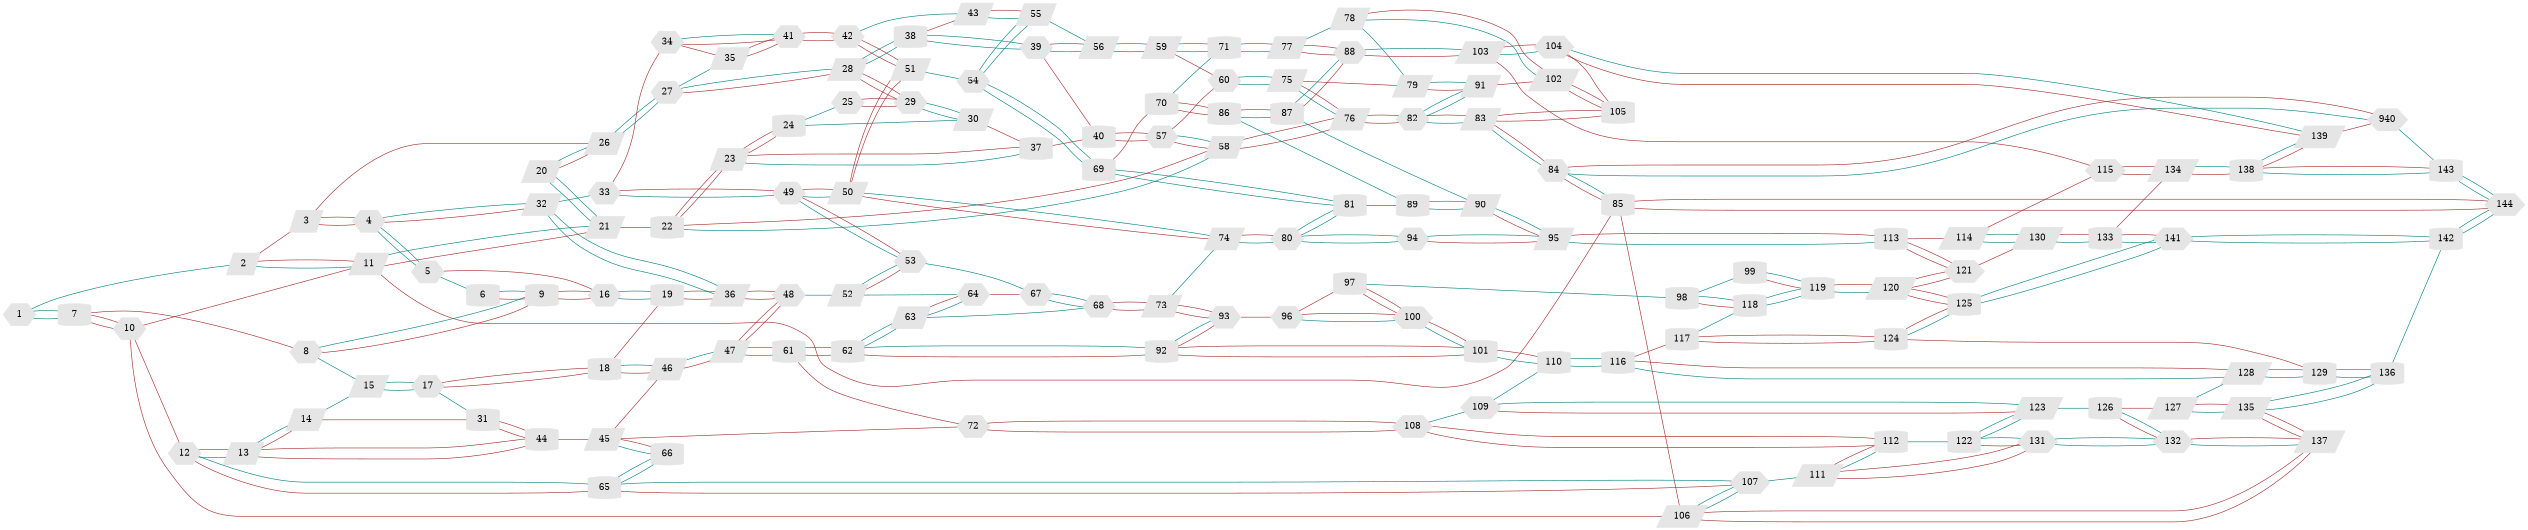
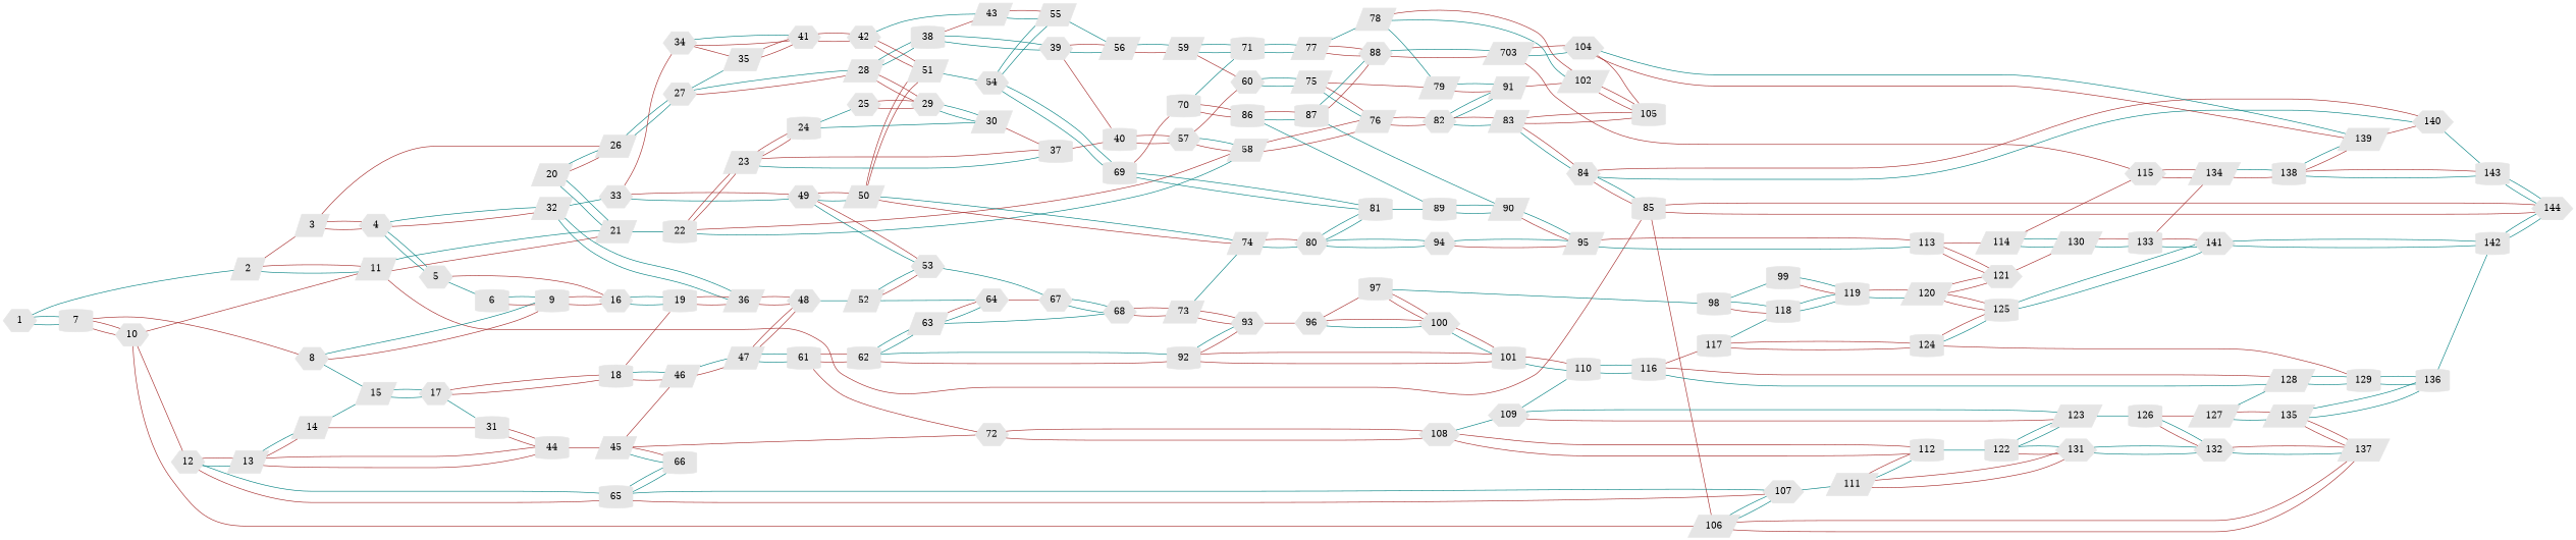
  graph {
    rankdir=LR
    node [color=gray90 shape=parallelogram style=filled]
    edge [color=brown]
    1 [shape=hexagon]
    2
    7 [shape=cylinder]
    3
    11
    8 [shape=hexagon]
    10 [shape=hexagon]
    4 [shape=hexagon]
    26
    21
    85 [shape=cylinder]
    5 [shape=hexagon]
    32
    27 [shape=hexagon]
    6 [shape=cylinder]
    16 [shape=hexagon]
    36
    33 [shape=hexagon]
    9 [shape=cylinder]
    19 [shape=cylinder]
    15
    12 [shape=hexagon]
    106
    17 [shape=hexagon]
    13
    65 [shape=cylinder]
    107 [shape=hexagon]
    137
    22 [shape=cylinder]
    144 [shape=hexagon]
    14
    44 [shape=cylinder]
    66 [shape=cylinder]
    31 [shape=cylinder]
    45
    18 [shape=cylinder]
    46
    47
    48 [shape=hexagon]
    20
    23
    58
    24 [shape=cylinder]
    37 [shape=cylinder]
    76
    25 [shape=hexagon]
    30
    40 [shape=cylinder]
    29 [shape=hexagon]
    28
    35
    38 [shape=cylinder]
    41 [shape=hexagon]
    39 [shape=hexagon]
    43
    34 [shape=hexagon]
    49 [shape=hexagon]
    50
    53 [shape=hexagon]
    42 [shape=hexagon]
    52
    57 [shape=hexagon]
    56
    55
    59
    60 [shape=hexagon]
    51
    54 [shape=hexagon]
    72 [shape=hexagon]
    61 [shape=cylinder]
    62 [shape=cylinder]
    64 [shape=hexagon]
    74
    67 [shape=hexagon]
    80 [shape=hexagon]
    69 [shape=cylinder]
    68 [shape=hexagon]
    70 [shape=cylinder]
    81 [shape=cylinder]
    71 [shape=cylinder]
    75
    82 [shape=hexagon]
    77
    79
    63
    92 [shape=cylinder]
    108 [shape=hexagon]
    93 [shape=hexagon]
    101 [shape=cylinder]
    73
    111
    86 [shape=cylinder]
    89 [shape=cylinder]
    87 [shape=cylinder]
    78
    88 [shape=hexagon]
    109 [shape=hexagon]
    112 [shape=cylinder]
    96 [shape=hexagon]
    94 [shape=hexagon]
    91
    83
    102
-   103
+   103 [label=703]
    105 [shape=cylinder]
    95
    90
    84 [shape=hexagon]
-   140 [shape=hexagon label=940]
+   140 [shape=hexagon]
    143 [shape=cylinder]
    104 [shape=hexagon]
    115 [shape=hexagon]
    113 [shape=cylinder]
    110 [shape=cylinder]
    97 [shape=cylinder]
    100 [shape=hexagon]
    99 [shape=cylinder]
    119 [shape=cylinder]
    114
    121 [shape=hexagon]
    98 [shape=cylinder]
    118 [shape=cylinder]
    120
    116 [shape=cylinder]
    139
    134
    131 [shape=hexagon]
    123
    122 [shape=cylinder]
    126 [shape=cylinder]
    117 [shape=cylinder]
    128
    132 [shape=hexagon]
    130
    133 [shape=cylinder]
    138 [shape=cylinder]
    124 [shape=cylinder]
    129 [shape=cylinder]
    125 [shape=cylinder]
    141 [shape=hexagon]
    127
    136 [shape=cylinder]
    142 [shape=cylinder]
    135
    1 -- 2 [color=teal]
    1 -- 7 [color=teal]
    1 -- 7 [color=teal]
    2 -- 3
    2 -- 11 [color=teal]
    2 -- 11
    7 -- 8
    7 -- 10
    7 -- 10
    3 -- 4
    3 -- 4
    3 -- 26
    11 -- 21
    11 -- 21 [color=teal]
    11 -- 85
    8 -- 9
    8 -- 9 [color=teal]
    8 -- 15 [color=teal]
    10 -- 11
    10 -- 12
    10 -- 106
    4 -- 5 [color=teal]
    4 -- 5 [color=teal]
    4 -- 32
    4 -- 32 [color=teal]
    26 -- 27 [color=teal]
    26 -- 27 [color=teal]
    21 -- 22 [color=teal]
    85 -- 106
    85 -- 144
    85 -- 144
    5 -- 6 [color=teal]
    5 -- 16
    32 -- 36 [color=teal]
    32 -- 36 [color=teal]
    32 -- 33 [color=teal]
    27 -- 28
    27 -- 28 [color=teal]
    27 -- 35 [color=teal]
    6 -- 9
    6 -- 9 [color=teal]
    16 -- 19 [color=teal]
    16 -- 19 [color=teal]
    36 -- 48
    36 -- 48
    33 -- 34
    33 -- 49 [color=teal]
    33 -- 49
    9 -- 16
    9 -- 16
    19 -- 36
    19 -- 36
    15 -- 17 [color=teal]
    15 -- 17 [color=teal]
    12 -- 13 [color=teal]
    12 -- 13
    12 -- 65
    12 -- 65 [color=teal]
    106 -- 107 [color=teal]
    106 -- 107 [color=teal]
    106 -- 137
    106 -- 137
    17 -- 31 [color=teal]
    17 -- 18
    17 -- 18
    13 -- 14
    13 -- 14 [color=teal]
    13 -- 44
    13 -- 44
    65 -- 107
    65 -- 107 [color=teal]
    65 -- 66 [color=teal]
    65 -- 66 [color=teal]
    107 -- 111 [color=teal]
    22 -- 23
    22 -- 23
    22 -- 58 [color=teal]
    22 -- 58
    14 -- 15 [color=teal]
    14 -- 31
    44 -- 45
    31 -- 44
    31 -- 44
    45 -- 66 [color=teal]
    45 -- 66
    45 -- 46
    45 -- 72
    18 -- 19
    18 -- 46
    18 -- 46 [color=teal]
    46 -- 47
    46 -- 47 [color=teal]
    47 -- 48
    47 -- 48
    47 -- 61 [color=teal]
    47 -- 61 [color=teal]
    48 -- 52 [color=teal]
    20 -- 26
    20 -- 26 [color=teal]
    20 -- 21 [color=teal]
    20 -- 21 [color=teal]
    23 -- 24
    23 -- 24
    23 -- 37 [color=teal]
    23 -- 37
    58 -- 76
    58 -- 76
    24 -- 25 [color=teal]
    24 -- 30 [color=teal]
    37 -- 40
    76 -- 82
    76 -- 82
    25 -- 29
    25 -- 29
    30 -- 37
    40 -- 57
    40 -- 57
    29 -- 30 [color=teal]
    29 -- 30 [color=teal]
    28 -- 29
    28 -- 29
    28 -- 38 [color=teal]
    28 -- 38 [color=teal]
    35 -- 41
    35 -- 41
    38 -- 39 [color=teal]
    38 -- 39 [color=teal]
    38 -- 43
    41 -- 42
    41 -- 42
    39 -- 40
    39 -- 56 [color=teal]
    39 -- 56
    43 -- 55 [color=teal]
    43 -- 55
    34 -- 35
    34 -- 41
    34 -- 41 [color=teal]
    49 -- 50 [color=teal]
    49 -- 50
    49 -- 53 [color=teal]
    49 -- 53
    50 -- 51
    50 -- 51
    50 -- 74
    50 -- 74 [color=teal]
    53 -- 67 [color=teal]
    42 -- 43 [color=teal]
    42 -- 51
    42 -- 51
    52 -- 53
    52 -- 53 [color=teal]
    52 -- 64 [color=teal]
    57 -- 58
    57 -- 58 [color=teal]
    57 -- 60
    56 -- 59
    56 -- 59 [color=teal]
    55 -- 56 [color=teal]
    59 -- 60
    59 -- 71 [color=teal]
    59 -- 71 [color=teal]
    60 -- 75 [color=teal]
    60 -- 75 [color=teal]
    51 -- 54 [color=teal]
    54 -- 55 [color=teal]
    54 -- 55 [color=teal]
    54 -- 69 [color=teal]
    54 -- 69 [color=teal]
    72 -- 108
    72 -- 108
    61 -- 72
    61 -- 62
    61 -- 62
    62 -- 63 [color=teal]
    62 -- 63 [color=teal]
    62 -- 92
    62 -- 92 [color=teal]
    64 -- 67
    74 -- 80 [color=teal]
    74 -- 80
    67 -- 68 [color=teal]
    67 -- 68 [color=teal]
    80 -- 81 [color=teal]
    80 -- 81 [color=teal]
    80 -- 94 [color=teal]
    80 -- 94 [color=teal]
    69 -- 70
    69 -- 81 [color=teal]
    69 -- 81 [color=teal]
    68 -- 73
    68 -- 73
    70 -- 71 [color=teal]
    70 -- 86
    70 -- 86
    81 -- 89 [color=teal]
    71 -- 77 [color=teal]
    71 -- 77 [color=teal]
    75 -- 76 [color=teal]
    75 -- 76
    75 -- 79
    82 -- 91 [color=teal]
    82 -- 91 [color=teal]
    82 -- 83 [color=teal]
    82 -- 83
    77 -- 78 [color=teal]
    77 -- 88
    77 -- 88
    79 -- 91
    79 -- 91 [color=teal]
    63 -- 64 [color=teal]
    63 -- 64
    63 -- 68 [color=teal]
    92 -- 93
    92 -- 93 [color=teal]
    92 -- 101
    92 -- 101
    108 -- 109 [color=teal]
    108 -- 112
    108 -- 112
    93 -- 96
    101 -- 110 [color=teal]
    101 -- 110
    73 -- 74 [color=teal]
    73 -- 93
    73 -- 93
    111 -- 112 [color=teal]
    111 -- 112
    111 -- 131
    111 -- 131
    86 -- 89 [color=teal]
    86 -- 87 [color=teal]
    86 -- 87
    89 -- 90 [color=teal]
    89 -- 90 [color=teal]
    87 -- 88
    87 -- 88 [color=teal]
    87 -- 90 [color=teal]
    78 -- 79 [color=teal]
    78 -- 102 [color=teal]
    78 -- 102
    88 -- 103
    88 -- 103 [color=teal]
    109 -- 110 [color=teal]
    109 -- 123
    109 -- 123 [color=teal]
    112 -- 122 [color=teal]
    96 -- 97
    96 -- 100 [color=teal]
    96 -- 100
    94 -- 95
    94 -- 95 [color=teal]
    91 -- 102
    83 -- 105
    83 -- 105
    83 -- 84 [color=teal]
    83 -- 84
    102 -- 105
    102 -- 105
    103 -- 104 [color=teal]
    103 -- 104
    103 -- 115
    95 -- 113 [color=teal]
    95 -- 113
    90 -- 95
    90 -- 95 [color=teal]
    84 -- 85
    84 -- 85 [color=teal]
    84 -- 140 [color=teal]
    84 -- 140
    140 -- 143 [color=teal]
    143 -- 144 [color=teal]
    143 -- 144 [color=teal]
    104 -- 105
    104 -- 139
    104 -- 139 [color=teal]
    115 -- 134
    115 -- 134
    113 -- 114
    113 -- 121
    113 -- 121
    110 -- 116 [color=teal]
    110 -- 116 [color=teal]
    97 -- 100
    97 -- 100
    97 -- 98 [color=teal]
    100 -- 101 [color=teal]
    100 -- 101
    99 -- 119
    99 -- 119 [color=teal]
    119 -- 120 [color=teal]
    119 -- 120
    114 -- 115
    114 -- 130 [color=teal]
    114 -- 130 [color=teal]
    121 -- 130
    98 -- 99 [color=teal]
    98 -- 118
    98 -- 118 [color=teal]
    118 -- 119 [color=teal]
    118 -- 119 [color=teal]
    120 -- 121
    120 -- 121
    120 -- 125
    120 -- 125
    116 -- 117
    116 -- 128 [color=teal]
    116 -- 128
    139 -- 140
    134 -- 138
    134 -- 138 [color=teal]
    131 -- 132 [color=teal]
    131 -- 132 [color=teal]
    123 -- 126 [color=teal]
    122 -- 131
    122 -- 131 [color=teal]
    122 -- 123 [color=teal]
    122 -- 123 [color=teal]
    126 -- 132
    126 -- 132 [color=teal]
    126 -- 127
    117 -- 118 [color=teal]
    117 -- 124
    117 -- 124
    128 -- 129 [color=teal]
    128 -- 129 [color=teal]
    132 -- 137 [color=teal]
    132 -- 137
    130 -- 133 [color=teal]
    130 -- 133
    133 -- 134
    133 -- 141 [color=teal]
    133 -- 141
    138 -- 143 [color=teal]
    138 -- 143
    138 -- 139
    138 -- 139 [color=teal]
    124 -- 129
    124 -- 125 [color=teal]
    124 -- 125
    129 -- 136 [color=teal]
    129 -- 136 [color=teal]
    125 -- 141 [color=teal]
    125 -- 141 [color=teal]
    141 -- 142 [color=teal]
    141 -- 142 [color=teal]
    127 -- 128 [color=teal]
    127 -- 135 [color=teal]
    127 -- 135
    136 -- 142 [color=teal]
    142 -- 144 [color=teal]
    142 -- 144 [color=teal]
    135 -- 137
    135 -- 137
    135 -- 136 [color=teal]
    135 -- 136 [color=teal]
  }
